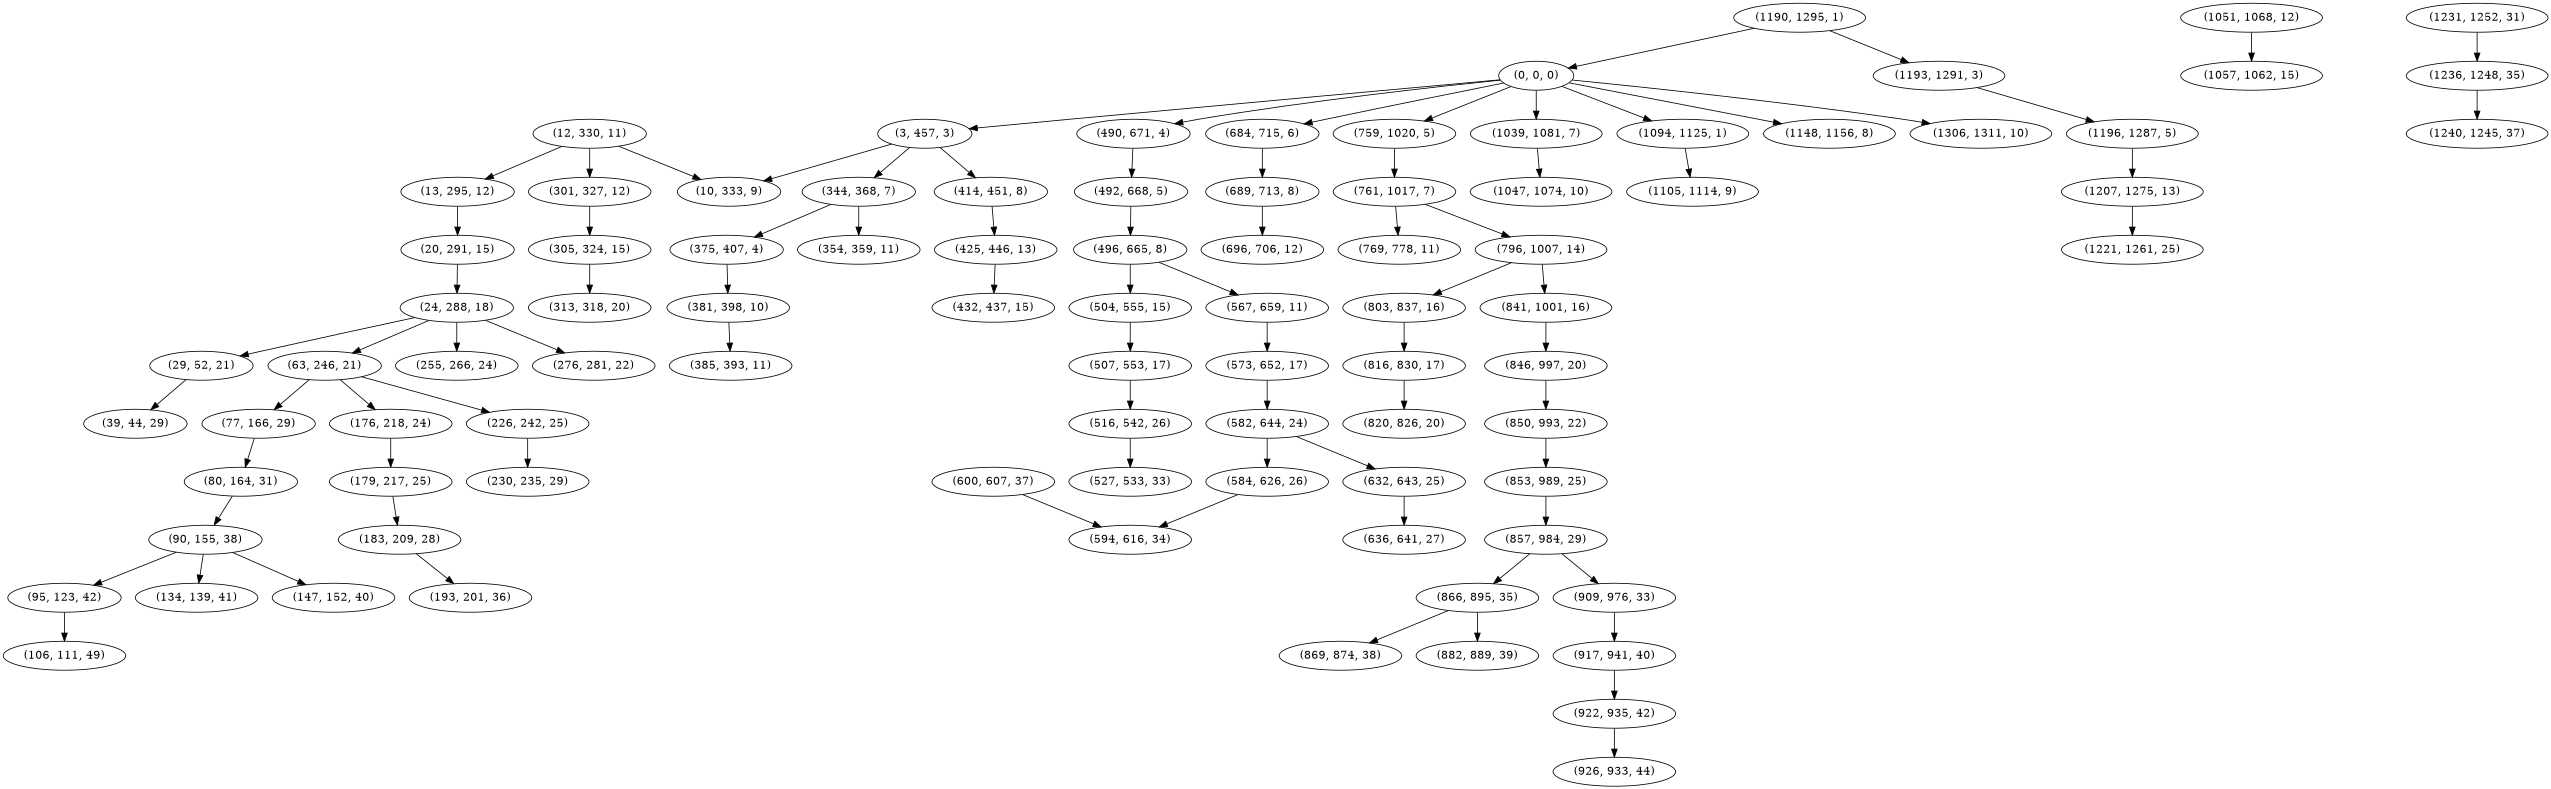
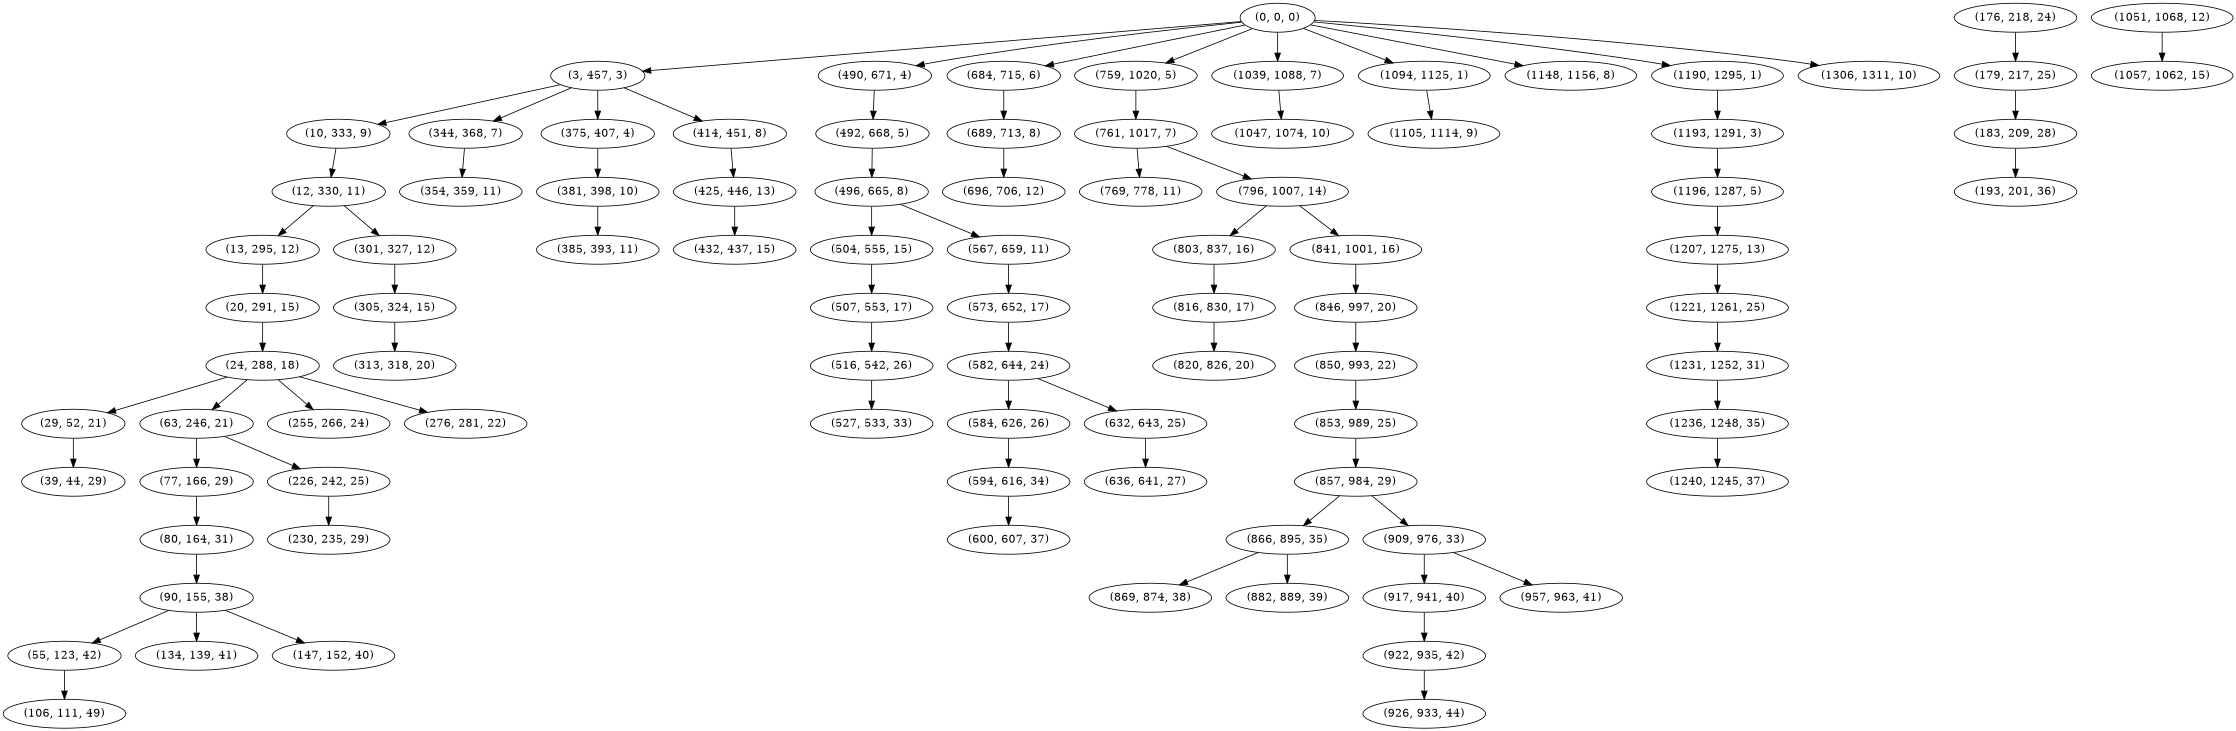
  digraph {
    "(0, 0, 0)"
    "(3, 457, 3)"
    "(490, 671, 4)"
    "(684, 715, 6)"
    "(759, 1020, 5)"
-   "(1039, 1081, 7)"
+   "(1039, 1081, 7)" [label="(1039, 1088, 7)"]
    "(1094, 1125, 1)"
    "(1148, 1156, 8)"
    "(1190, 1295, 1)"
    "(1306, 1311, 10)"
    "(10, 333, 9)"
    "(344, 368, 7)"
    "(375, 407, 4)"
    "(414, 451, 8)"
    "(492, 668, 5)"
    "(689, 713, 8)"
    "(761, 1017, 7)"
    "(1047, 1074, 10)"
    "(1105, 1114, 9)"
    "(1193, 1291, 3)"
    "(12, 330, 11)"
    "(354, 359, 11)"
    "(381, 398, 10)"
    "(425, 446, 13)"
    "(13, 295, 12)"
    "(301, 327, 12)"
    "(20, 291, 15)"
    "(305, 324, 15)"
    "(24, 288, 18)"
    "(29, 52, 21)"
    "(63, 246, 21)"
    "(255, 266, 24)"
    "(276, 281, 22)"
    "(39, 44, 29)"
    "(77, 166, 29)"
    "(176, 218, 24)"
    "(226, 242, 25)"
    "(80, 164, 31)"
    "(179, 217, 25)"
    "(230, 235, 29)"
    "(90, 155, 38)"
-   "(95, 123, 42)"
+   "(95, 123, 42)" [label="(55, 123, 42)"]
    "(134, 139, 41)"
    "(147, 152, 40)"
    "(106, 111, 49)"
    "(183, 209, 28)"
    "(193, 201, 36)"
    "(313, 318, 20)"
    "(385, 393, 11)"
    "(432, 437, 15)"
    "(496, 665, 8)"
    "(504, 555, 15)"
    "(567, 659, 11)"
    "(507, 553, 17)"
    "(573, 652, 17)"
    "(516, 542, 26)"
    "(527, 533, 33)"
    "(582, 644, 24)"
    "(584, 626, 26)"
    "(632, 643, 25)"
    "(594, 616, 34)"
    "(636, 641, 27)"
    "(600, 607, 37)"
    "(696, 706, 12)"
    "(769, 778, 11)"
    "(796, 1007, 14)"
    "(803, 837, 16)"
    "(841, 1001, 16)"
    "(816, 830, 17)"
    "(846, 997, 20)"
    "(820, 826, 20)"
    n72 [label="(850, 993, 22)"]
    "(853, 989, 25)"
    "(857, 984, 29)"
    "(866, 895, 35)"
    "(909, 976, 33)"
    "(869, 874, 38)"
    "(882, 889, 39)"
    "(917, 941, 40)"
+   "(957, 963, 41)"
    "(922, 935, 42)"
    "(926, 933, 44)"
    "(1051, 1068, 12)"
    "(1057, 1062, 15)"
    "(1196, 1287, 5)"
    "(1207, 1275, 13)"
    "(1221, 1261, 25)"
    "(1231, 1252, 31)"
    "(1236, 1248, 35)"
    "(1240, 1245, 37)"
    "(0, 0, 0)" -> "(3, 457, 3)"
    "(0, 0, 0)" -> "(490, 671, 4)"
    "(0, 0, 0)" -> "(684, 715, 6)"
    "(0, 0, 0)" -> "(759, 1020, 5)"
    "(0, 0, 0)" -> "(1039, 1081, 7)"
    "(0, 0, 0)" -> "(1094, 1125, 1)"
    "(0, 0, 0)" -> "(1148, 1156, 8)"
-   "(1190, 1295, 1)" -> "(0, 0, 0)"
+   "(0, 0, 0)" -> "(1190, 1295, 1)"
    "(0, 0, 0)" -> "(1306, 1311, 10)"
    "(3, 457, 3)" -> "(10, 333, 9)"
    "(3, 457, 3)" -> "(344, 368, 7)"
-   "(344, 368, 7)" -> "(375, 407, 4)"
+   "(3, 457, 3)" -> "(375, 407, 4)"
    "(3, 457, 3)" -> "(414, 451, 8)"
    "(490, 671, 4)" -> "(492, 668, 5)"
    "(684, 715, 6)" -> "(689, 713, 8)"
    "(759, 1020, 5)" -> "(761, 1017, 7)"
    "(1039, 1081, 7)" -> "(1047, 1074, 10)"
    "(1094, 1125, 1)" -> "(1105, 1114, 9)"
    "(1190, 1295, 1)" -> "(1193, 1291, 3)"
-   "(12, 330, 11)" -> "(10, 333, 9)"
+   "(10, 333, 9)" -> "(12, 330, 11)"
    "(344, 368, 7)" -> "(354, 359, 11)"
    "(375, 407, 4)" -> "(381, 398, 10)"
    "(414, 451, 8)" -> "(425, 446, 13)"
    "(492, 668, 5)" -> "(496, 665, 8)"
    "(689, 713, 8)" -> "(696, 706, 12)"
    "(761, 1017, 7)" -> "(769, 778, 11)"
    "(761, 1017, 7)" -> "(796, 1007, 14)"
    "(1193, 1291, 3)" -> "(1196, 1287, 5)"
    "(12, 330, 11)" -> "(13, 295, 12)"
    "(12, 330, 11)" -> "(301, 327, 12)"
    "(381, 398, 10)" -> "(385, 393, 11)"
    "(425, 446, 13)" -> "(432, 437, 15)"
    "(13, 295, 12)" -> "(20, 291, 15)"
    "(301, 327, 12)" -> "(305, 324, 15)"
    "(20, 291, 15)" -> "(24, 288, 18)"
    "(305, 324, 15)" -> "(313, 318, 20)"
    "(24, 288, 18)" -> "(29, 52, 21)"
    "(24, 288, 18)" -> "(63, 246, 21)"
    "(24, 288, 18)" -> "(255, 266, 24)"
    "(24, 288, 18)" -> "(276, 281, 22)"
    "(29, 52, 21)" -> "(39, 44, 29)"
    "(63, 246, 21)" -> "(77, 166, 29)"
-   "(63, 246, 21)" -> "(176, 218, 24)"
    "(63, 246, 21)" -> "(226, 242, 25)"
    "(77, 166, 29)" -> "(80, 164, 31)"
    "(176, 218, 24)" -> "(179, 217, 25)"
    "(226, 242, 25)" -> "(230, 235, 29)"
    "(80, 164, 31)" -> "(90, 155, 38)"
    "(179, 217, 25)" -> "(183, 209, 28)"
    "(90, 155, 38)" -> "(95, 123, 42)"
    "(90, 155, 38)" -> "(134, 139, 41)"
    "(90, 155, 38)" -> "(147, 152, 40)"
    "(95, 123, 42)" -> "(106, 111, 49)"
    "(183, 209, 28)" -> "(193, 201, 36)"
    "(496, 665, 8)" -> "(504, 555, 15)"
    "(496, 665, 8)" -> "(567, 659, 11)"
    "(504, 555, 15)" -> "(507, 553, 17)"
    "(567, 659, 11)" -> "(573, 652, 17)"
    "(507, 553, 17)" -> "(516, 542, 26)"
    "(573, 652, 17)" -> "(582, 644, 24)"
    "(516, 542, 26)" -> "(527, 533, 33)"
    "(582, 644, 24)" -> "(584, 626, 26)"
    "(582, 644, 24)" -> "(632, 643, 25)"
    "(584, 626, 26)" -> "(594, 616, 34)"
    "(632, 643, 25)" -> "(636, 641, 27)"
-   "(600, 607, 37)" -> "(594, 616, 34)"
+   "(594, 616, 34)" -> "(600, 607, 37)"
    "(796, 1007, 14)" -> "(803, 837, 16)"
    "(796, 1007, 14)" -> "(841, 1001, 16)"
    "(803, 837, 16)" -> "(816, 830, 17)"
    "(841, 1001, 16)" -> "(846, 997, 20)"
    "(816, 830, 17)" -> "(820, 826, 20)"
    "(846, 997, 20)" -> n72
    n72 -> "(853, 989, 25)"
    "(853, 989, 25)" -> "(857, 984, 29)"
    "(857, 984, 29)" -> "(866, 895, 35)"
    "(857, 984, 29)" -> "(909, 976, 33)"
    "(866, 895, 35)" -> "(869, 874, 38)"
    "(866, 895, 35)" -> "(882, 889, 39)"
    "(909, 976, 33)" -> "(917, 941, 40)"
+   "(909, 976, 33)" -> "(957, 963, 41)"
    "(917, 941, 40)" -> "(922, 935, 42)"
    "(922, 935, 42)" -> "(926, 933, 44)"
    "(1051, 1068, 12)" -> "(1057, 1062, 15)"
    "(1196, 1287, 5)" -> "(1207, 1275, 13)"
    "(1207, 1275, 13)" -> "(1221, 1261, 25)"
+   "(1221, 1261, 25)" -> "(1231, 1252, 31)"
    "(1231, 1252, 31)" -> "(1236, 1248, 35)"
    "(1236, 1248, 35)" -> "(1240, 1245, 37)"
  }
